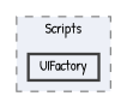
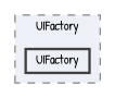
  digraph {
    compound=true
    fontname="Patrick Hand"
    n1 [color=grey25 fillcolor="#edf0f7" fontname="Patrick Hand" fontsize=10 height=0.2 label=UIFactory shape=box style="filled,bold" width=0.4]
    subgraph cluster_1 {
      bgcolor="#edf0f7"
      fontsize=10
-     label=Scripts
+     label=UIFactory
      pencolor=grey50
      style="filled,dashed"
      n1
    }
  }
